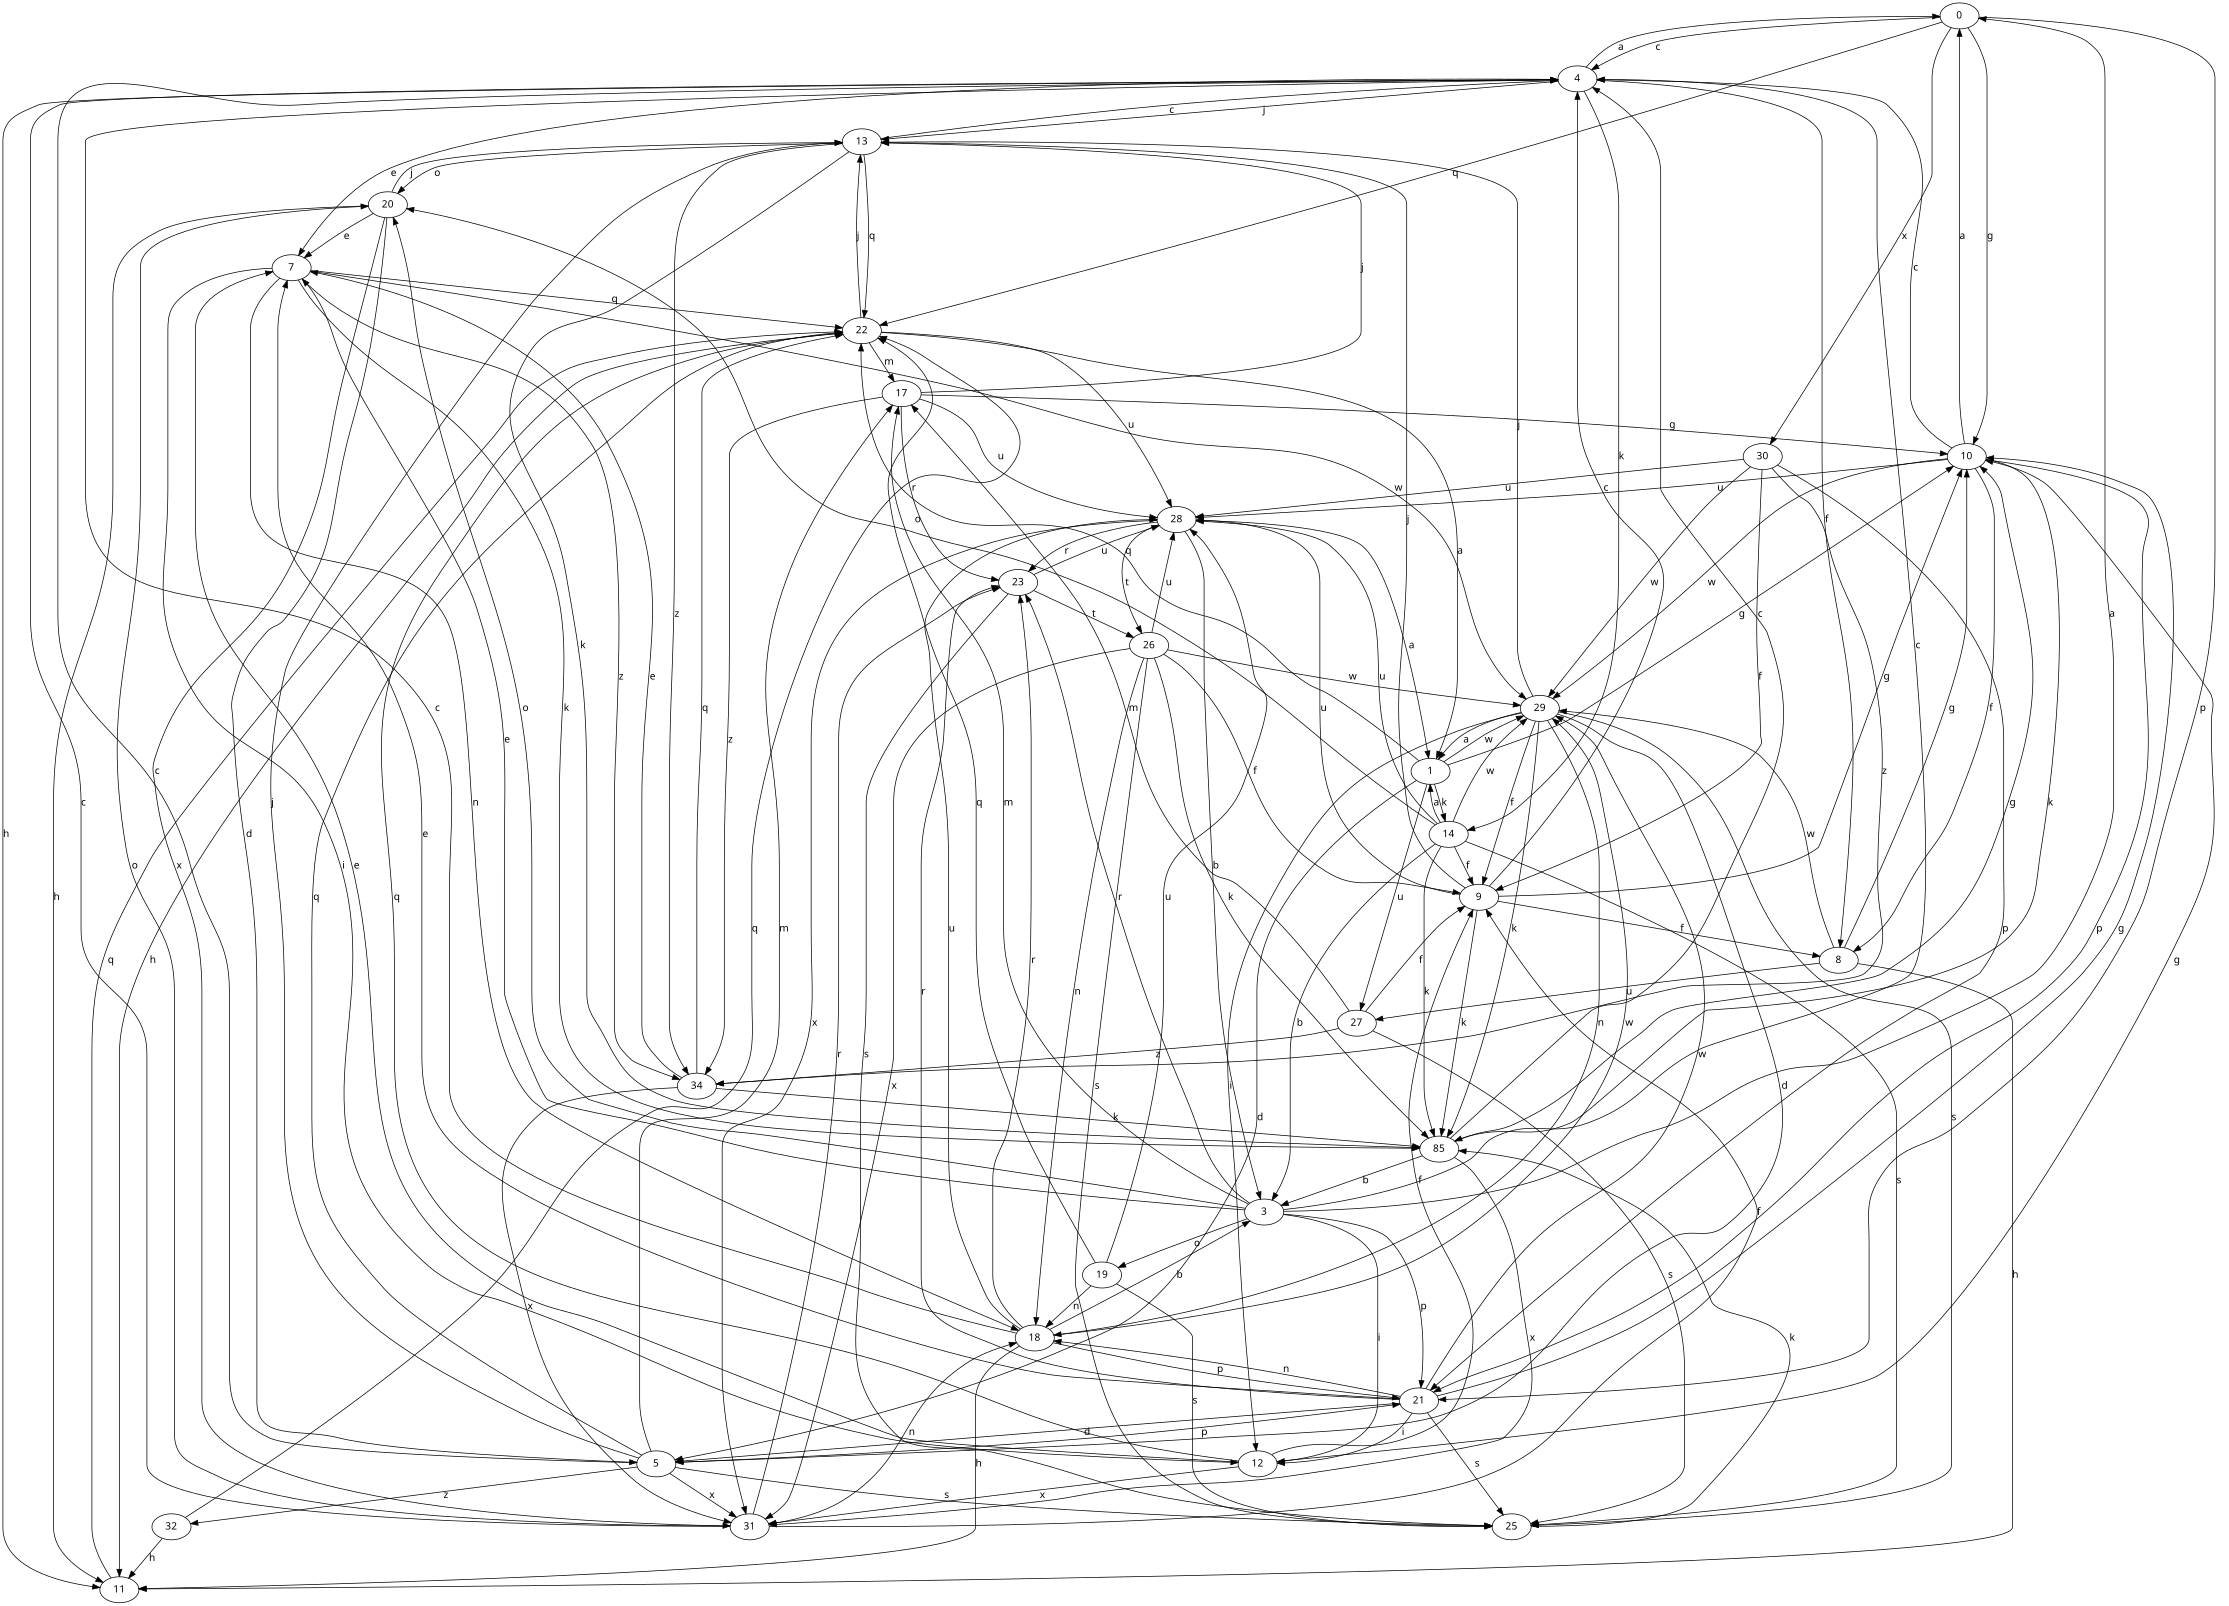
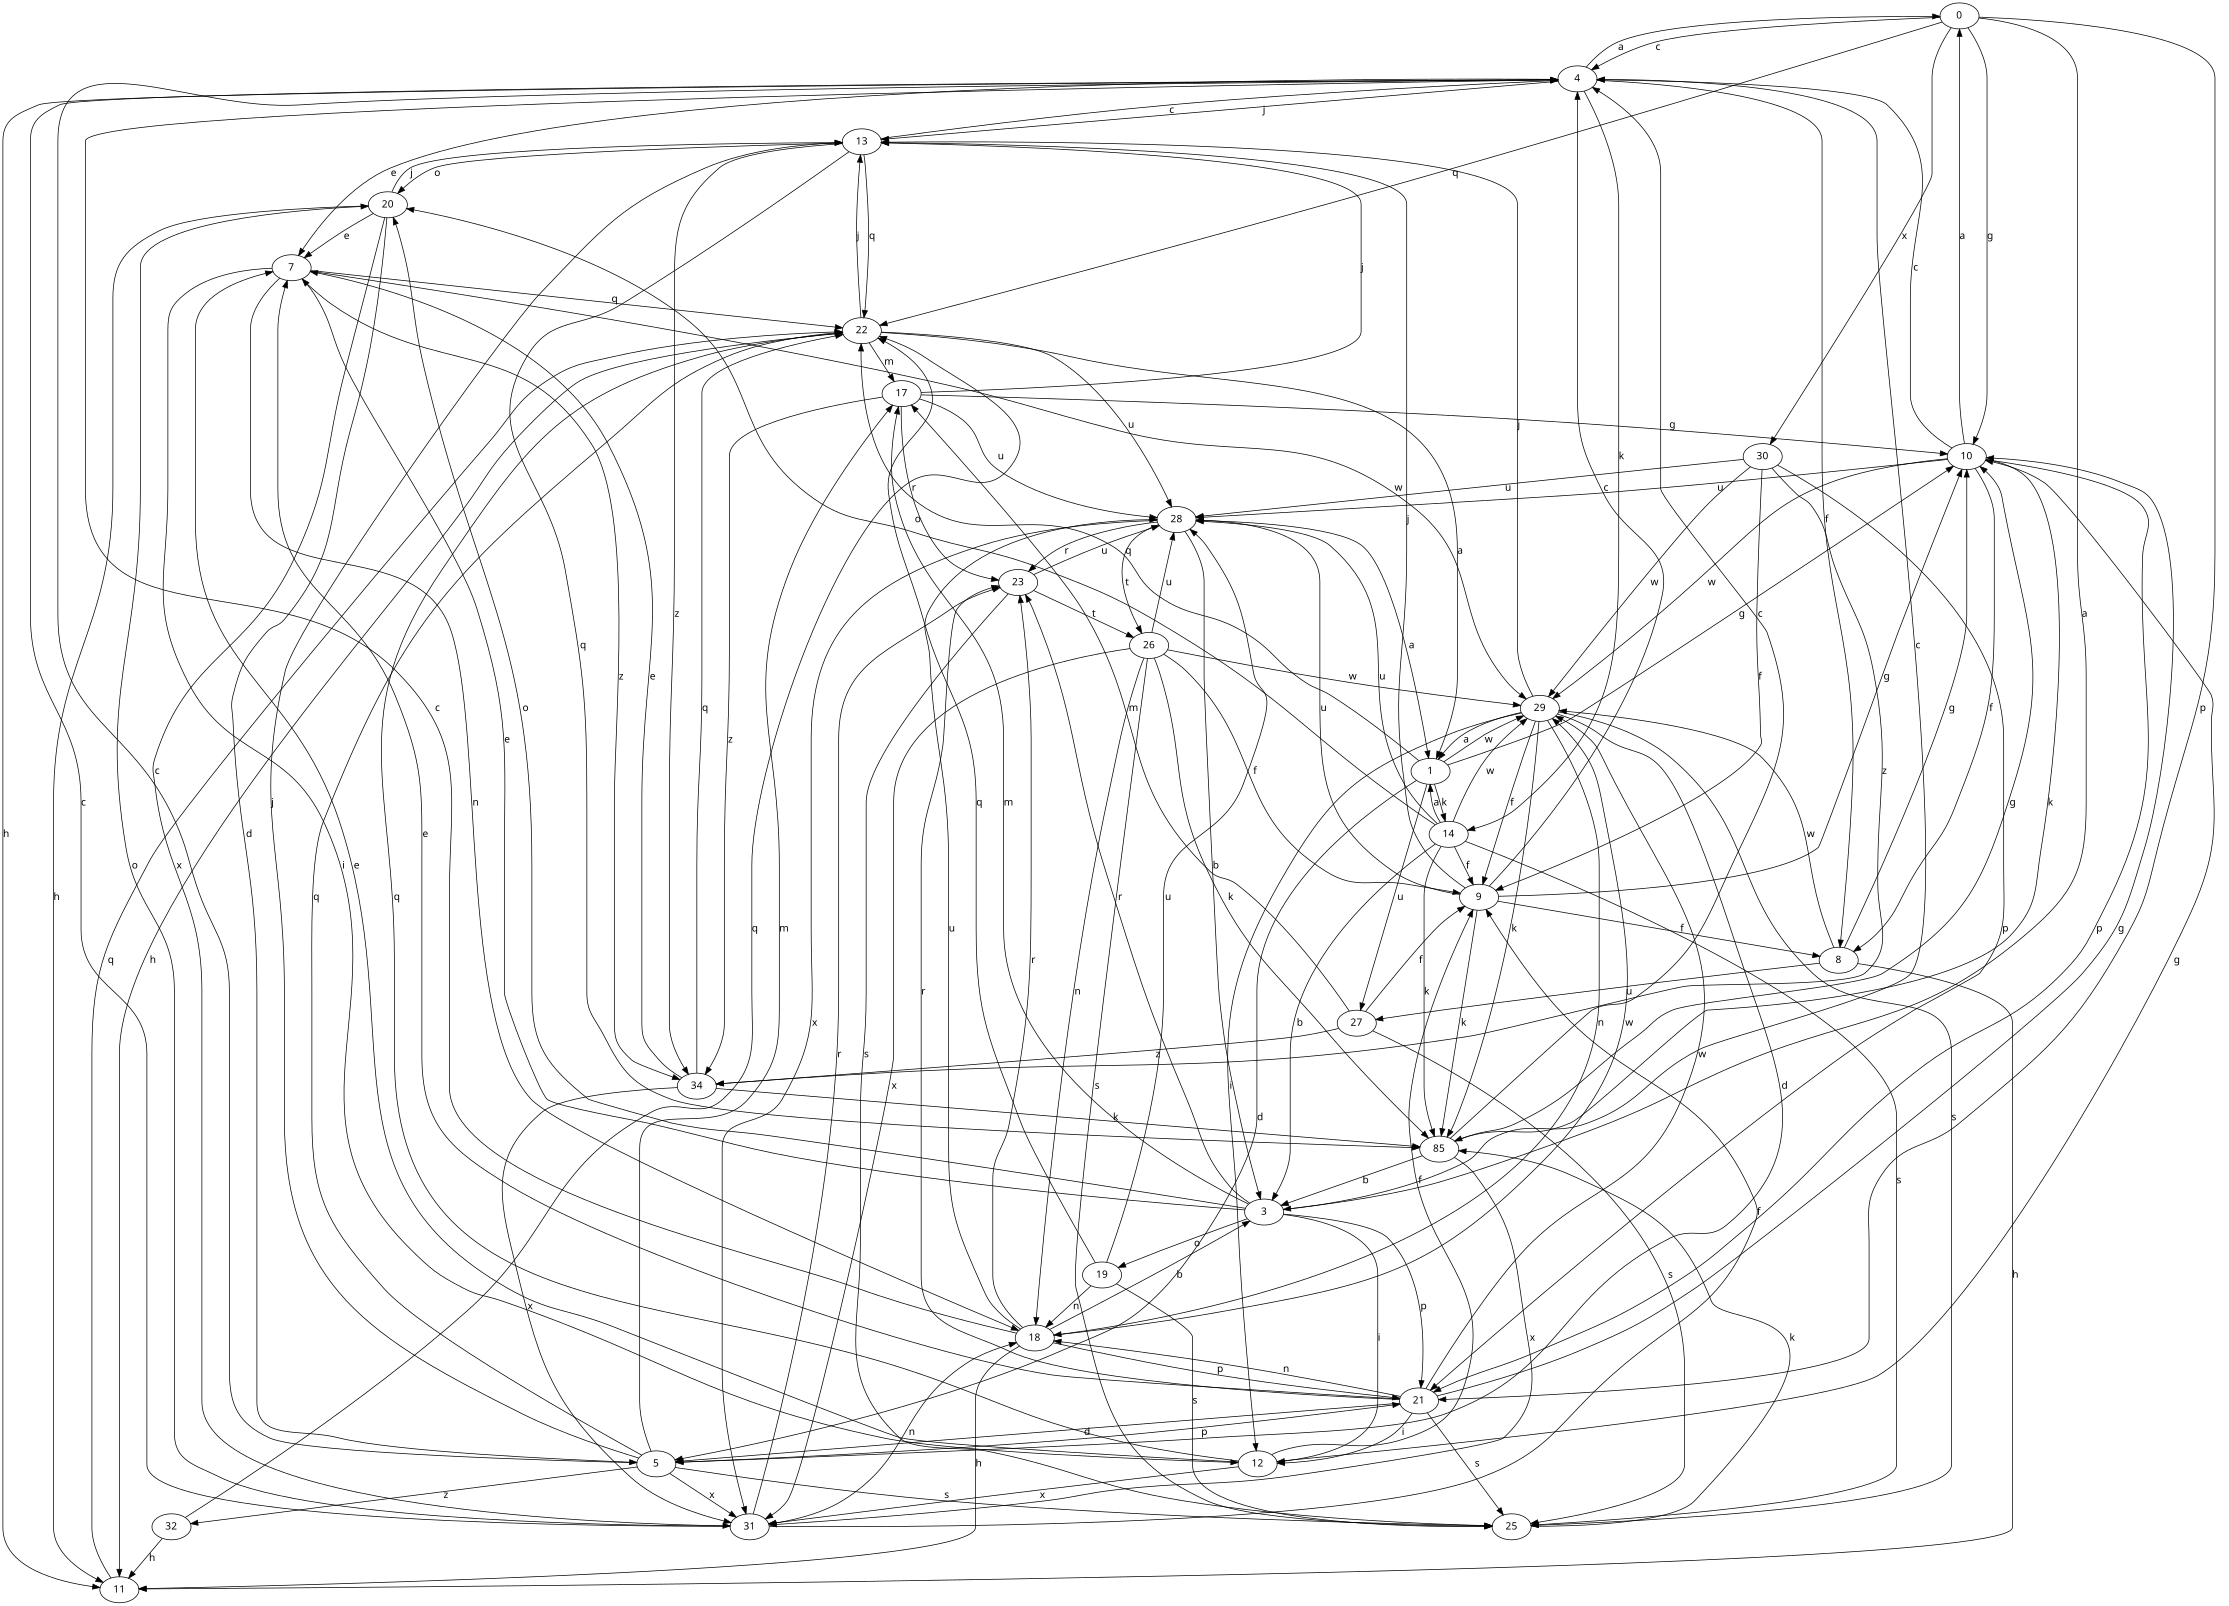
  strict digraph {
    fontname="Noto Sans"
    node [fontname="Noto Sans"]
    edge [fontname="Noto Sans"]
    0
    4
    10
    21
    22
    30
    14
    7
    8
    11
    13
    29
    n13 [label=85]
    28
    5
    12
    23
    25
    18
    1
    17
    34
    9
    27
    31
    32
    3
    20
    19
    26
    0 -> 4 [label=c]
    0 -> 10 [label=g]
    0 -> 21 [label=p]
    0 -> 22 [label=q]
    0 -> 30 [label=x]
    4 -> 0 [label=a]
    4 -> 14 [label=k]
    4 -> 7 [label=e]
    4 -> 8 [label=f]
    4 -> 11 [label=h]
    4 -> 13 [label=j]
    10 -> 0 [label=a]
    10 -> 4 [label=c]
    10 -> 21 [label=p]
    10 -> 8 [label=f]
    10 -> 29 [label=w]
    10 -> n13 [label=k]
    10 -> 28 [label=u]
    21 -> 10 [label=g]
    21 -> 7 [label=e]
    21 -> 29 [label=w]
    21 -> 5 [label=d]
    21 -> 12 [label=i]
    21 -> 23 [label=r]
    21 -> 25 [label=s]
    21 -> 18 [label=n]
    22 -> 11 [label=h]
    22 -> 13 [label=j]
    22 -> 28 [label=u]
    22 -> 1 [label=a]
    22 -> 17 [label=m]
    30 -> 21 [label=p]
    30 -> 29 [label=w]
    30 -> 28 [label=u]
    30 -> 34 [label=z]
    30 -> 9 [label=f]
    14 -> 29 [label=w]
    14 -> n13 [label=k]
    14 -> 28 [label=u]
    14 -> 25 [label=s]
    14 -> 1 [label=a]
    14 -> 9 [label=f]
    14 -> 3 [label=b]
    14 -> 20 [label=o]
    7 -> 22 [label=q]
    7 -> 29 [label=w]
-   7 -> n13 [label=k]
    7 -> 12 [label=i]
    7 -> 18 [label=n]
    7 -> 34 [label=z]
    8 -> 10 [label=g]
    8 -> 11 [label=h]
    8 -> 29 [label=w]
    8 -> 27 [label=u]
    11 -> 22 [label=q]
    13 -> 4 [label=c]
    13 -> 22 [label=q]
-   13 -> n13 [label=k]
+   13 -> n13 [label=q]
    13 -> 34 [label=z]
    13 -> 20 [label=o]
    29 -> 13 [label=j]
    29 -> n13 [label=k]
    29 -> 5 [label=d]
    29 -> 12 [label=i]
    29 -> 25 [label=s]
    29 -> 18 [label=n]
    29 -> 1 [label=a]
    29 -> 9 [label=f]
    n13 -> 4 [label=c]
    n13 -> 10 [label=g]
    n13 -> 31 [label=x]
    n13 -> 3 [label=b]
    28 -> 23 [label=r]
    28 -> 1 [label=a]
    28 -> 31 [label=x]
    28 -> 3 [label=b]
    28 -> 26 [label=t]
    5 -> 4 [label=c]
    5 -> 21 [label=p]
    5 -> 22 [label=q]
    5 -> 13 [label=j]
    5 -> 25 [label=s]
    5 -> 17 [label=m]
    5 -> 31 [label=x]
    5 -> 32 [label=z]
    12 -> 10 [label=g]
    12 -> 22 [label=q]
    12 -> 7 [label=e]
    12 -> 9 [label=f]
    12 -> 31 [label=x]
    23 -> 28 [label=u]
    23 -> 25 [label=s]
    23 -> 26 [label=t]
    25 -> n13 [label=k]
    18 -> 4 [label=c]
    18 -> 21 [label=p]
    18 -> 11 [label=h]
    18 -> 29 [label=w]
    18 -> 28 [label=u]
    18 -> 23 [label=r]
    18 -> 3 [label=b]
    1 -> 10 [label=g]
    1 -> 22 [label=q]
    1 -> 14 [label=k]
    1 -> 29 [label=w]
    1 -> 5 [label=d]
    1 -> 27 [label=u]
    17 -> 10 [label=g]
    17 -> 13 [label=j]
    17 -> 28 [label=u]
    17 -> 23 [label=r]
    17 -> 34 [label=z]
    34 -> 22 [label=q]
    34 -> 7 [label=e]
    34 -> n13 [label=k]
    34 -> 31 [label=x]
    9 -> 4 [label=c]
    9 -> 10 [label=g]
    9 -> 8 [label=f]
    9 -> 13 [label=j]
    9 -> n13 [label=k]
    9 -> 28 [label=u]
    27 -> 25 [label=s]
    27 -> 17 [label=m]
    27 -> 34 [label=z]
    27 -> 9 [label=f]
    31 -> 4 [label=c]
    31 -> 23 [label=r]
    31 -> 18 [label=n]
    31 -> 9 [label=f]
    31 -> 20 [label=o]
    32 -> 22 [label=q]
    32 -> 11 [label=h]
-   3 -> 0 [label=a]
+   0 -> 3 [label=a]
    3 -> 4 [label=c]
    3 -> 21 [label=p]
    3 -> 7 [label=e]
    3 -> 12 [label=i]
    3 -> 23 [label=r]
    3 -> 17 [label=m]
    3 -> 20 [label=o]
    3 -> 19 [label=o]
    20 -> 7 [label=e]
    20 -> 11 [label=h]
    20 -> 13 [label=j]
    20 -> 5 [label=d]
    20 -> 31 [label=x]
    19 -> 22 [label=q]
    19 -> 28 [label=u]
    19 -> 25 [label=s]
    19 -> 18 [label=n]
    26 -> 29 [label=w]
    26 -> n13 [label=k]
    26 -> 28 [label=u]
    26 -> 25 [label=s]
    26 -> 18 [label=n]
    26 -> 9 [label=f]
    26 -> 31 [label=x]
  }
